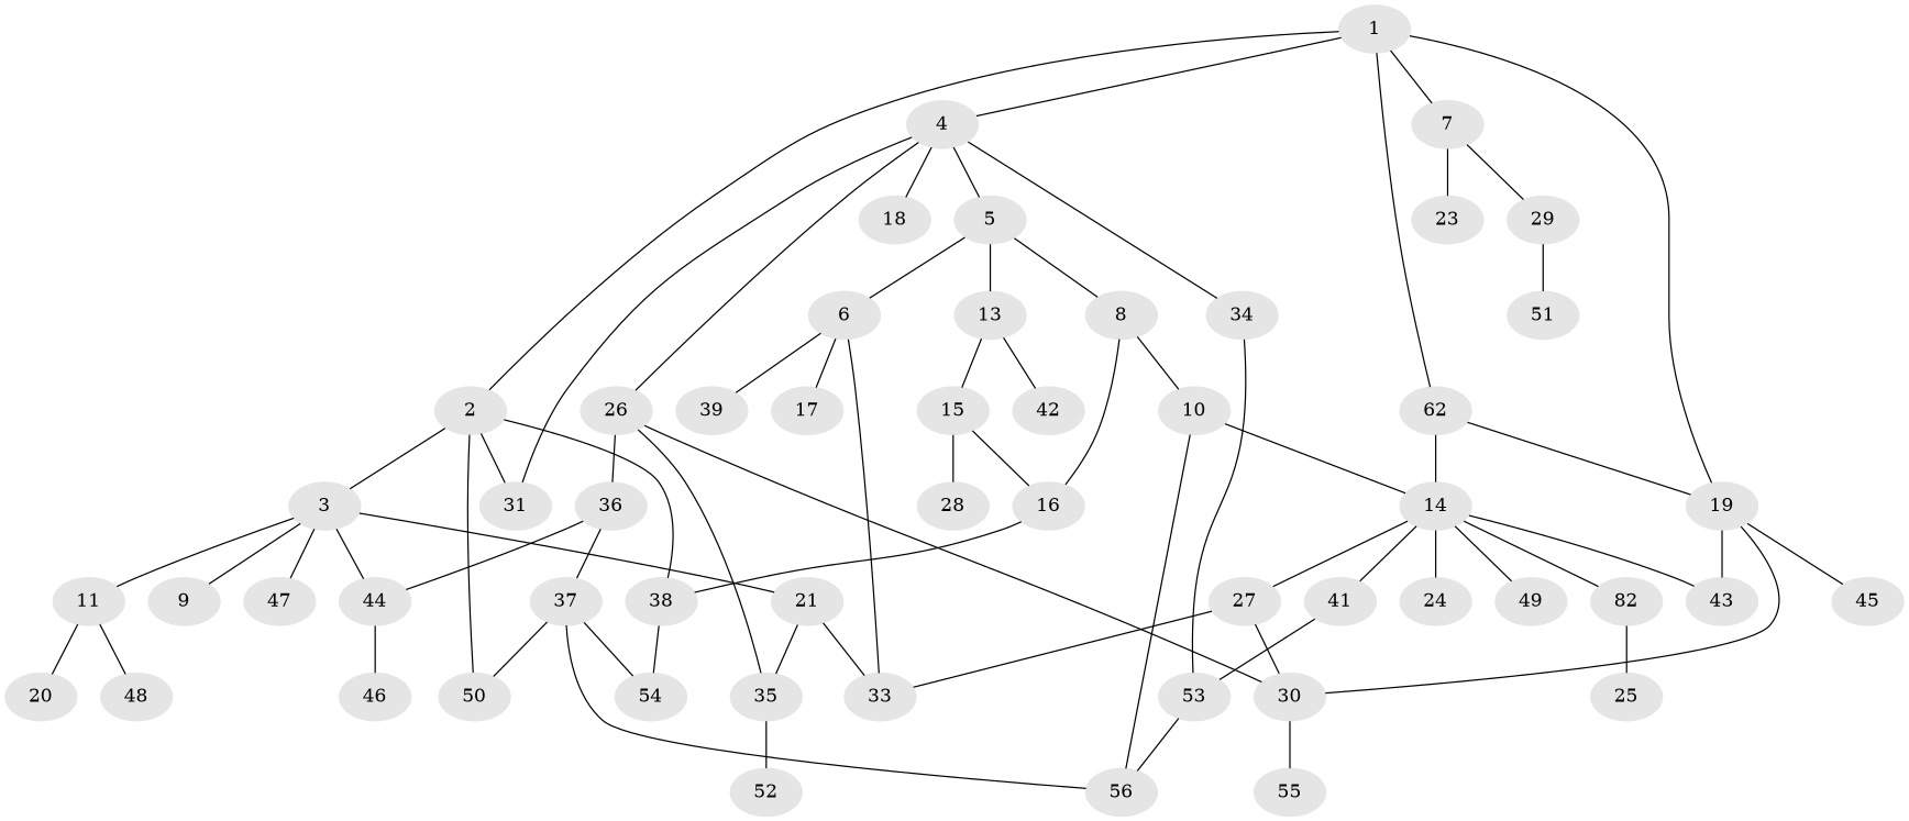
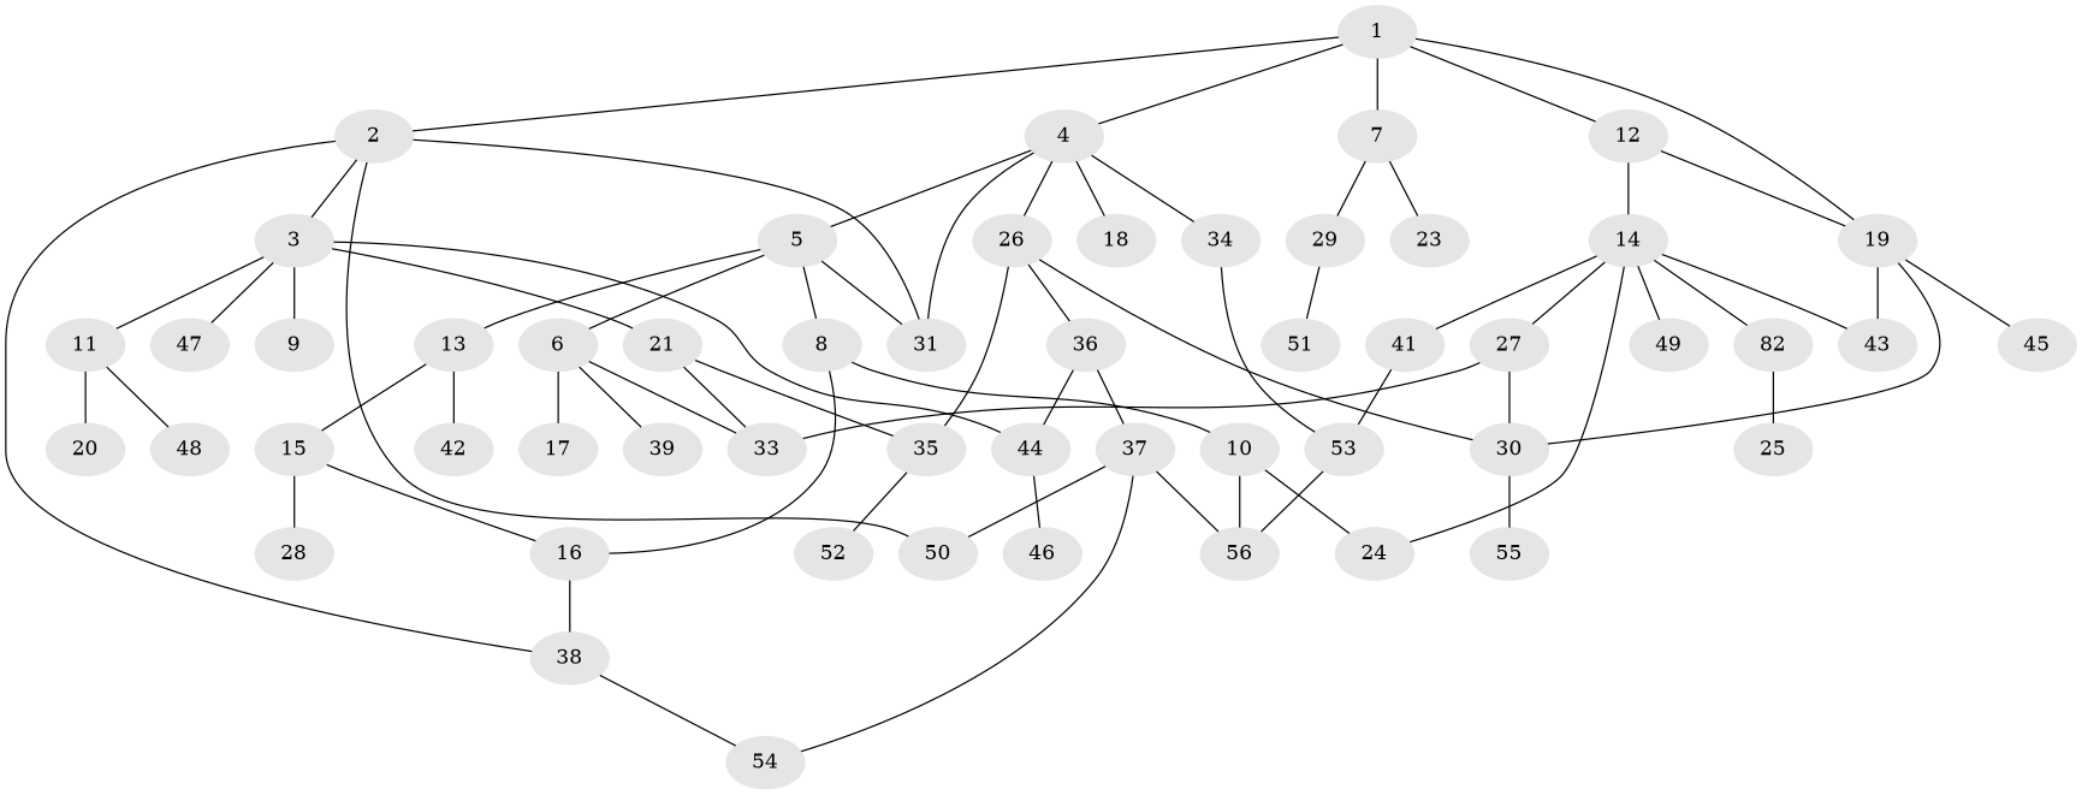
  graph {
    node [color=gray90 style=filled]
    1
    2
    4
    7
-   12 [label=62]
+   12
    19
    3
    31
    38
    50
    5
    18
    26
    34
    23
    29
    14
    43
    30
    45
    9
    11
    21
    44
    47
    54
    20
    48
    33
    35
    46
    6
    8
    13
    36
    53
    17
    39
    10
    16
    15
    42
    51
    56
    n45 [label=82]
    24
    27
    41
    49
    28
    25
    55
    52
    37
    1 -- 2
    1 -- 4
    1 -- 7
    1 -- 12
    1 -- 19
    2 -- 3
    2 -- 31
    2 -- 38
    2 -- 50
    4 -- 31
    4 -- 5
    4 -- 18
    4 -- 26
    4 -- 34
    7 -- 23
    7 -- 29
    12 -- 19
    12 -- 14
    19 -- 43
    19 -- 30
    19 -- 45
    3 -- 9
    3 -- 11
    3 -- 21
    3 -- 44
    3 -- 47
    38 -- 54
+   5 -- 31
    5 -- 6
    5 -- 8
    5 -- 13
    26 -- 30
    26 -- 35
    26 -- 36
    34 -- 53
    29 -- 51
    14 -- 43
    14 -- n45
    14 -- 24
    14 -- 27
    14 -- 41
    14 -- 49
    30 -- 55
    11 -- 20
    11 -- 48
    21 -- 33
    21 -- 35
    44 -- 46
    35 -- 52
    6 -- 33
    6 -- 17
    6 -- 39
    8 -- 10
    8 -- 16
    13 -- 15
    13 -- 42
    36 -- 44
    36 -- 37
    53 -- 56
-   10 -- 14
+   10 -- 24
    10 -- 56
    16 -- 38
    15 -- 16
    15 -- 28
    n45 -- 25
    27 -- 30
    27 -- 33
    41 -- 53
    37 -- 50
    37 -- 54
    37 -- 56
  }
